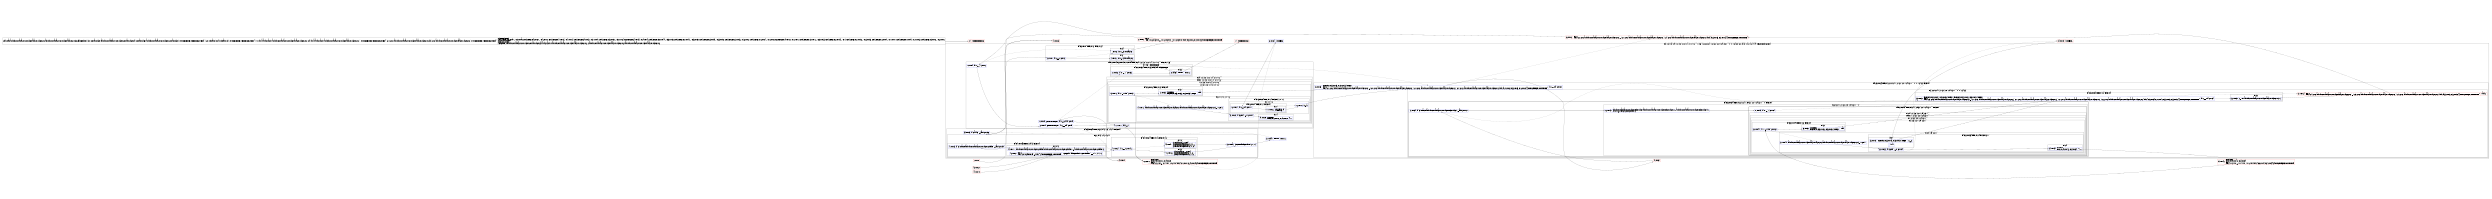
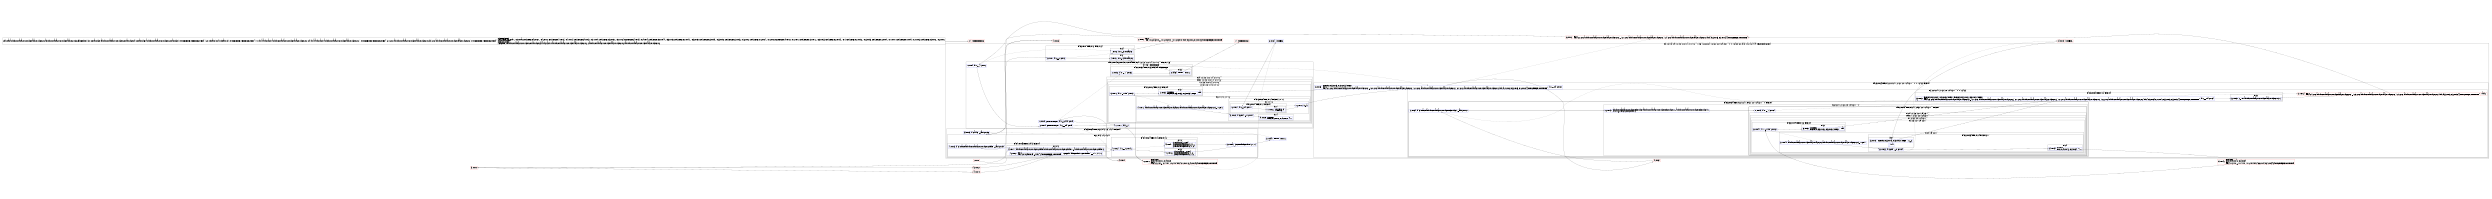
  digraph {
    rankdir=LR
    node [color=blue shape=record]
    n1 [label="{4\:\ 0x0003|int r0 = r5.horizontalGroup\l}"]
    n2 [label="{5\:\ 0x0006|int r0 = r5.verticalGroup\l}"]
    n3 [label="{3\:\ 0x0001|if (r6 == 0) goto L3\l}"]
    n4 [label="{53\:\ 0x0035|SYNTHETIC\lEDGE_INSN: B:53:0x0035\-\>B:23:0x0035 ?: BREAK  \l|break\l}"]
    n5 [label="{13\:\ 0x0016|if (r2 \>= r7.size()) goto L51\l}"]
    n6 [label="{19\:\ 0x002e|LOOP_END\lLOOP:0: B:12:0x0012\-\>B:19:0x002e\l|r2++\l}"]
    n7 [label="{17\:\ 0x0026|r8.moveTo(r6, r3)\lr7.remove(r8)\l}"]
    n8 [label="{16\:\ 0x0024|if (r8 != null) goto L17\l}"]
    n9 [label="{18\:\ 0x002c|r8 = r3\l}"]
    n10 [label="{15\:\ 0x0022|if (r3.getId() != r0) goto L14\l}"]
    n11 [label="{14\:\ 0x0018|androidx.constraintlayout.core.widgets.analyzer.WidgetGroup androidx.constraintlayout.core.widgets.analyzer.WidgetGroup r3 = r7.get(r2)\l}"]
    n12 [label="{11\:\ 0x0011|int r2 = 0\l}"]
    n13 [label="{22\:\ 0x0034|RETURN\l|return r8\l}"]
    n14 [label="{21\:\ 0x0032|if (r0 != (\-1)) goto L53\l}"]
    n15 [label="{7\:\ 0x0009|if (r0 != (\-1)) goto L6\l}"]
    n16 [label="{8\:\ 0x000b|ADDED_TO_REGION\l|if (r8 == null) goto L9\l}"]
    n17 [label="{10\:\ 0x000f|ADDED_TO_REGION\l|if (r0 != r8.f47id) goto L9\l}"]
    n18 [label="{55\:\ 0x005c|SYNTHETIC\lEDGE_INSN: B:55:0x005c\-\>B:35:0x005c ?: BREAK  \l|break\l}"]
    n19 [label="{30\:\ 0x0049|if (r1 \>= r7.size()) goto L32\l}"]
    n20 [label="{34\:\ 0x0059|LOOP_END\lLOOP:1: B:29:0x0045\-\>B:34:0x0059\l|r1++\l}"]
    n21 [label="{33\:\ 0x0057|EDGE_INSN: B:33:0x0057\-\>B:35:0x005c ?: BREAK  \l|r8 = r3\l}"]
    n22 [label="{|break\l}"]
    n23 [label="{32\:\ 0x0055|if (r3.getId() != r0) goto L29\l}"]
    n24 [label="{31\:\ 0x004b|androidx.constraintlayout.core.widgets.analyzer.WidgetGroup androidx.constraintlayout.core.widgets.analyzer.WidgetGroup r3 = r7.get(r1)\l}"]
    n25 [label="{27\:\ 0x0042|if (r0 != (\-1)) goto L24\l}"]
    n26 [label="{26\:\ 0x003b|androidx.constraintlayout.core.widgets.HelperWidget androidx.constraintlayout.core.widgets.HelperWidget r2 = (androidx.constraintlayout.core.widgets.HelperWidget) r5\lint int r0 = r2.findGroupInDependents(r6)\l}"]
    n27 [label="{25\:\ 0x0039|if ((r5 instanceof androidx.constraintlayout.core.widgets.HelperWidget) != false) goto L22\l}"]
    n28 [label="{36\:\ 0x005e|r8 = new androidx.constraintlayout.core.widgets.analyzer.WidgetGroup(r6)\l}"]
    n29 [label="{35\:\ 0x005c|EDGE_INSN: B:33:0x0057\-\>B:35:0x005c ?: BREAK  , EDGE_INSN: B:55:0x005c\-\>B:35:0x005c ?: BREAK  \lPHI: r8 \l  PHI: (r8v3 'group' androidx.constraintlayout.core.widgets.analyzer.WidgetGroup) = (r8v1 'group' androidx.constraintlayout.core.widgets.analyzer.WidgetGroup), (r8v1 'group' androidx.constraintlayout.core.widgets.analyzer.WidgetGroup), (r8v1 'group' androidx.constraintlayout.core.widgets.analyzer.WidgetGroup), (r8v6 'group' androidx.constraintlayout.core.widgets.analyzer.WidgetGroup) binds: [B:25:0x0039, B:27:0x0042, B:55:0x005c, B:33:0x0057] A[DONT_GENERATE, DONT_INLINE]\l|if (r8 == null) goto L34\l}"]
    n30 [color=red label="{37\:\ 0x0064|PHI: r8 \l  PHI: (r8v4 'group' androidx.constraintlayout.core.widgets.analyzer.WidgetGroup) = (r8v3 'group' androidx.constraintlayout.core.widgets.analyzer.WidgetGroup), (r8v5 'group' androidx.constraintlayout.core.widgets.analyzer.WidgetGroup) binds: [B:35:0x005c, B:36:0x005e] A[DONT_GENERATE, DONT_INLINE]\l|r7.add(r8)\l}"]
    n31 [label="{23\:\ 0x0035|EDGE_INSN: B:53:0x0035\-\>B:23:0x0035 ?: BREAK  \lPHI: r8 \l  PHI: (r8v1 'group' androidx.constraintlayout.core.widgets.analyzer.WidgetGroup) = (r8v0 'group' androidx.constraintlayout.core.widgets.analyzer.WidgetGroup), (r8v0 'group' androidx.constraintlayout.core.widgets.analyzer.WidgetGroup), (r8v7 'group' androidx.constraintlayout.core.widgets.analyzer.WidgetGroup) binds: [B:21:0x0032, B:53:0x0035, B:18:0x002c] A[DONT_GENERATE, DONT_INLINE]\l|if (r8 == null) goto L20\l}"]
    n32 [label="{42\:\ 0x0071|androidx.constraintlayout.core.widgets.Guideline androidx.constraintlayout.core.widgets.Guideline r1 = (androidx.constraintlayout.core.widgets.Guideline) r5\l}"]
    n33 [label="{46\:\ 0x0081|PHI: r3 \l  PHI: (r3v2 int A[REMOVE]) =  binds: [] A[DONT_GENERATE, DONT_INLINE]\l|r1.getAnchor().findDependents(r1.getOrientation() == 0 ? 1 : 0, r7, r8)\l}"]
    n34 [label="{41\:\ 0x006f|if ((r5 instanceof androidx.constraintlayout.core.widgets.Guideline) != false) goto L40\l}"]
    n35 [label="{48\:\ 0x0086|r5.horizontalGroup = r8.getId()\lr5.mLeft.findDependents(r6, r7, r8)\lr5.mRight.findDependents(r6, r7, r8)\l}"]
    n36 [label="{49\:\ 0x0097|r5.verticalGroup = r8.getId()\lr5.mTop.horizontalGroup(r6, r7, r8)\lr5.mBaseline.findDependents(r6, r7, r8)\lr5.mBottom.findDependents(r6, r7, r8)\l}"]
    n37 [label="{47\:\ 0x0084|if (r6 == 0) goto L46\l}"]
    n38 [label="{50\:\ 0x00ac|r5.mCenter.findDependents(r6, r7, r8)\l}"]
    n39 [label="{39\:\ 0x006b|if (r8.add(r5) != false) goto L38\l}"]
    n40 [label="{51\:\ 0x00b1|RETURN\l|return r8\l}"]
    n41 [color=red label="{6\:\ 0x0008|PHI: r0 \l  PHI: (r0v2 'groupId' int) = (r0v1 'groupId' int), (r0v4 'groupId' int) binds: [B:5:0x0006, B:4:0x0003] A[DONT_GENERATE, DONT_INLINE]\l}"]
    n42 [color=red label="{12\:\ 0x0012|LOOP_START\lLOOP:0: B:12:0x0012\-\>B:19:0x002e\lPHI: r2 \l  PHI: (r2v5 'i' int) = (r2v4 'i' int), (r2v6 'i' int) binds: [B:11:0x0011, B:19:0x002e] A[DONT_GENERATE, DONT_INLINE]\l}"]
    n43 [label="{52\:\ 0x0024|SYNTHETIC\l}"]
    n44 [color=red label="{1\:\ ?|MTH_EXIT_BLOCK\l}"]
    n45 [color=red label="{9\:\ 0x000d}"]
    n46 [color=red label="{29\:\ 0x0045|LOOP_START\lLOOP:1: B:29:0x0045\-\>B:34:0x0059\lPHI: r1 \l  PHI: (r1v15 'i' int) = (r1v14 'i' int), (r1v16 'i' int) binds: [B:28:0x0044, B:34:0x0059] A[DONT_GENERATE, DONT_INLINE]\l}"]
    n47 [color=red label="{54\:\ 0x0057|SYNTHETIC\l}"]
    n48 [color=red label="{38\:\ 0x0067|PHI: r8 \l  PHI: (r8v2 'group' androidx.constraintlayout.core.widgets.analyzer.WidgetGroup) = (r8v1 'group' androidx.constraintlayout.core.widgets.analyzer.WidgetGroup), (r8v4 'group' androidx.constraintlayout.core.widgets.analyzer.WidgetGroup) binds: [B:23:0x0035, B:37:0x0064] A[DONT_GENERATE, DONT_INLINE]\l}"]
    n49 [color=red label="{24\:\ 0x0037}"]
+   n50 [color=red label="{43\:\ 0x007c}"]
    n51 [color=red label="{40\:\ 0x006d}"]
    n52 [color=red label="{44\:\ 0x007e}"]
    n53 [color=red label="{45\:\ 0x0080}"]
    n54 [color=red label="{0\:\ ?|MTH_ENTER_BLOCK\l}"]
    n55 [color=red label="{2\:\ 0x0000}"]
    n56 [label="{public static androidx.constraintlayout.core.widgets.analyzer.WidgetGroup androidx.constraintlayout.core.widgets.analyzer.Grouping.findDependents((r5v0 'constraintWidget' androidx.constraintlayout.core.widgets.ConstraintWidget A[D('constraintWidget' androidx.constraintlayout.core.widgets.ConstraintWidget), IMMUTABLE_TYPE, METHOD_ARGUMENT]), (r6v0 'orientation' int A[D('orientation' int), IMMUTABLE_TYPE, METHOD_ARGUMENT]), (r7v0 'list' java.util.ArrayList\<androidx.constraintlayout.core.widgets.analyzer.WidgetGroup\> A[D('list' java.util.ArrayList\<androidx.constraintlayout.core.widgets.analyzer.WidgetGroup\>), IMMUTABLE_TYPE, METHOD_ARGUMENT]), (r8v0 'group' androidx.constraintlayout.core.widgets.analyzer.WidgetGroup A[D('group' androidx.constraintlayout.core.widgets.analyzer.WidgetGroup), IMMUTABLE_TYPE, METHOD_ARGUMENT]))  | USE_LINES_HINTS\lCROSS_EDGE: B:49:0x0097 \-\> B:50:0x00ac, CROSS_EDGE: B:45:0x0080 \-\> B:46:0x0081, CROSS_EDGE: B:41:0x006f \-\> B:47:0x0084, CROSS_EDGE: B:39:0x006b \-\> B:51:0x00b1, CROSS_EDGE: B:35:0x005c \-\> B:37:0x0064, BACK_EDGE: B:34:0x0059 \-\> B:29:0x0045, CROSS_EDGE: B:30:0x0049 \-\> B:35:0x005c, CROSS_EDGE: B:27:0x0042 \-\> B:35:0x005c, CROSS_EDGE: B:25:0x0039 \-\> B:35:0x005c, CROSS_EDGE: B:23:0x0035 \-\> B:38:0x0067, CROSS_EDGE: B:16:0x0024 \-\> B:18:0x002c, BACK_EDGE: B:19:0x002e \-\> B:12:0x0012, CROSS_EDGE: B:13:0x0016 \-\> B:23:0x0035, CROSS_EDGE: B:22:0x0034 \-\> B:1:?, CROSS_EDGE: B:21:0x0032 \-\> B:23:0x0035, CROSS_EDGE: B:8:0x000b \-\> B:11:0x0011, CROSS_EDGE: B:7:0x0009 \-\> B:21:0x0032, CROSS_EDGE: B:5:0x0006 \-\> B:6:0x0008\lINLINE_NOT_NEEDED\lTYPE_VARS: EMPTY\lSIGNATURE: (Landroidx\/constraintlayout\/core\/widgets\/ConstraintWidget;ILjava\/util\/ArrayList\<Landroidx\/constraintlayout\/core\/widgets\/analyzer\/WidgetGroup;\>;Landroidx\/constraintlayout\/core\/widgets\/analyzer\/WidgetGroup;)Landroidx\/constraintlayout\/core\/widgets\/analyzer\/WidgetGroup;\l}" color=""]
    subgraph cluster_1 {
      label="R(5:(1:3)(1:54)|(2:9|(1:(2:(1:51)|(2:12|(1:14)(2:(1:17)|18)))))(1:(1:53))|(3:(2:22|(2:24|(1:(2:(1:32)|(2:27|(1:29)(2:31|1)))))(0))(0)|(1:34)|35)|(3:(2:40|43)|(1:46)(1:48)|47)|49) | DECL_VAR: int groupId\l"
      n40
      subgraph cluster_2 {
        label="IF [B:3:0x0001] THEN: R(1:3) ELSE: R(1:54)"
        n3
        subgraph cluster_3 {
          label="R(1:3)"
          n1
        }
        subgraph cluster_4 {
          label="R(1:54)"
          n2
        }
      }
      subgraph cluster_5 {
        label="IF [B:7:0x0009, B:8:0x000b, B:10:0x000f] THEN: R(2:9|(1:(2:(1:51)|(2:12|(1:14)(2:(1:17)|18))))) ELSE: R(1:(1:53))"
        n15
        n16
        n17
        subgraph cluster_6 {
          label="R(2:9|(1:(2:(1:51)|(2:12|(1:14)(2:(1:17)|18)))))"
          n12
          subgraph cluster_7 {
            label="LOOP:0: (1:(2:(1:51)|(2:12|(1:14)(2:(1:17)|18))))"
            subgraph cluster_8 {
              label="R(1:(2:(1:51)|(2:12|(1:14)(2:(1:17)|18))))"
              subgraph cluster_9 {
                label="R(2:(1:51)|(2:12|(1:14)(2:(1:17)|18)))"
                subgraph cluster_10 {
                  label="IF [B:13:0x0016] THEN: R(1:51) ELSE: null"
                  n5
                  subgraph cluster_11 {
                    label="R(1:51)"
                    n4
                  }
                }
                subgraph cluster_12 {
                  label="R(2:12|(1:14)(2:(1:17)|18))"
                  n11
                  subgraph cluster_13 {
                    label="IF [B:15:0x0022] THEN: R(1:14) ELSE: R(2:(1:17)|18)"
                    n10
                    subgraph cluster_14 {
                      label="R(1:14)"
                      n6
                    }
                    subgraph cluster_15 {
                      label="R(2:(1:17)|18)"
                      n9
                      subgraph cluster_16 {
                        label="IF [B:16:0x0024] THEN: R(1:17) ELSE: null"
                        n8
                        subgraph cluster_17 {
                          label="R(1:17)"
                          n7
                        }
                      }
                    }
                  }
                }
              }
            }
          }
        }
        subgraph cluster_18 {
          label="R(1:(1:53)) | ELSE_IF_CHAIN\l"
          subgraph cluster_19 {
            label="IF [B:21:0x0032] THEN: R(1:53) ELSE: null | ELSE_IF_CHAIN\l"
            n14
            subgraph cluster_20 {
              label="R(1:53)"
              n13
            }
          }
        }
      }
      subgraph cluster_21 {
        label="IF [B:23:0x0035] THEN: R(3:(2:22|(2:24|(1:(2:(1:32)|(2:27|(1:29)(2:31|1)))))(0))(0)|(1:34)|35) ELSE: null"
        n31
        subgraph cluster_22 {
          label="R(3:(2:22|(2:24|(1:(2:(1:32)|(2:27|(1:29)(2:31|1)))))(0))(0)|(1:34)|35)"
          n30
          subgraph cluster_23 {
            label="IF [B:25:0x0039] THEN: R(2:22|(2:24|(1:(2:(1:32)|(2:27|(1:29)(2:31|1)))))(0)) ELSE: R(0)"
            n27
            subgraph cluster_24 {
              label="R(2:22|(2:24|(1:(2:(1:32)|(2:27|(1:29)(2:31|1)))))(0))"
              n26
              subgraph cluster_25 {
                label="IF [B:27:0x0042] THEN: R(2:24|(1:(2:(1:32)|(2:27|(1:29)(2:31|1))))) ELSE: R(0)"
                n25
                subgraph cluster_26 {
                  label="R(2:24|(1:(2:(1:32)|(2:27|(1:29)(2:31|1)))))"
                  subgraph cluster_27 {
                    label="LOOP:1: (1:(2:(1:32)|(2:27|(1:29)(2:31|1))))"
                    subgraph cluster_28 {
                      label="R(1:(2:(1:32)|(2:27|(1:29)(2:31|1))))"
                      subgraph cluster_29 {
                        label="R(2:(1:32)|(2:27|(1:29)(2:31|1)))"
                        subgraph cluster_30 {
                          label="IF [B:30:0x0049] THEN: R(1:32) ELSE: null"
                          n19
                          subgraph cluster_31 {
                            label="R(1:32)"
                            n18
                          }
                        }
                        subgraph cluster_32 {
                          label="R(2:27|(1:29)(2:31|1))"
                          n24
                          subgraph cluster_33 {
                            label="IF [B:32:0x0055] THEN: R(1:29) ELSE: R(2:31|1)"
                            n23
                            subgraph cluster_34 {
                              label="R(1:29)"
                              n20
                            }
                            subgraph cluster_35 {
                              label="R(2:31|1)"
                              n21
                              n22
                            }
                          }
                        }
                      }
                    }
                  }
                }
                subgraph cluster_36 {
                  label="R(0)"
                }
              }
            }
            subgraph cluster_37 {
              label="R(0)"
            }
          }
          subgraph cluster_38 {
            label="IF [B:35:0x005c] THEN: R(1:34) ELSE: null"
            n29
            subgraph cluster_39 {
              label="R(1:38)"
              n28
            }
          }
        }
      }
      subgraph cluster_40 {
        label="IF [B:39:0x006b] THEN: R(3:(2:40|43)|(1:46)(1:48)|47) ELSE: null"
        n39
        subgraph cluster_41 {
          label="R(3:(2:40|43)|(1:46)(1:48)|47)"
          n38
          subgraph cluster_42 {
            label="IF [B:41:0x006f] THEN: R(2:40|43) ELSE: null"
            n34
            subgraph cluster_43 {
              label="R(2:40|43)"
              n32
              n33
            }
          }
          subgraph cluster_44 {
            label="IF [B:47:0x0084] THEN: R(1:46) ELSE: R(1:48)"
            n37
            subgraph cluster_45 {
              label="R(1:46)"
              n35
            }
            subgraph cluster_46 {
              label="R(1:48)"
              n36
            }
          }
        }
      }
    }
    n1 -> n13
    n2 -> n41
    n3 -> n1
    n3 -> n2 [style=dashed]
    n4 -> n31
    n5 -> n4
    n5 -> n11 [style=dashed]
    n6 -> n42 [style=dashed]
    n7 -> n9
    n8 -> n7
    n8 -> n9 [style=dashed]
    n9 -> n31
    n10 -> n6
    n10 -> n43 [style=dashed]
    n11 -> n10
    n12 -> n42
    n13 -> n44
    n14 -> n13
    n14 -> n31 [style=dashed]
    n15 -> n2 [style=dashed]
    n15 -> n16
    n16 -> n12
    n16 -> n45 [style=dashed]
    n17 -> n12
    n17 -> n14 [style=dashed]
    n18 -> n29
    n19 -> n18
    n19 -> n24 [style=dashed]
    n20 -> n46
    n21 -> n29
    n23 -> n20
    n23 -> n47 [style=dashed]
    n24 -> n23
    n25 -> n29 [style=dashed]
    n26 -> n25
    n27 -> n26
    n27 -> n29 [style=dashed]
    n28 -> n30
    n29 -> n28
    n29 -> n30 [style=dashed]
    n30 -> n48
    n31 -> n48 [style=dashed]
    n31 -> n49
+   n32 -> n50
    n33 -> n37
    n34 -> n32
    n34 -> n37 [style=dashed]
    n35 -> n38
    n36 -> n38
    n37 -> n35
    n37 -> n36 [style=dashed]
    n38 -> n40
    n39 -> n40 [style=dashed]
    n39 -> n51
    n41 -> n15
    n42 -> n5
    n43 -> n8
    n45 -> n17
    n46 -> n19
    n47 -> n21
    n48 -> n39
    n49 -> n27
+   n50 -> n52
+   n50 -> n53
    n51 -> n34
    n52 -> n33
    n53 -> n33
    n55 -> n3
    n56 -> n54
  }
